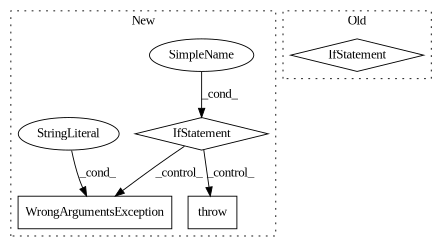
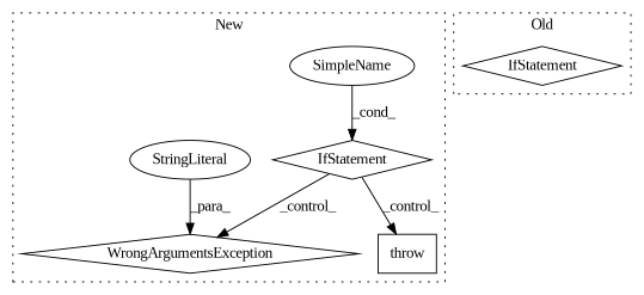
  digraph {
    fontname="Liberation Serif"
    node [a=25 fontname="Liberation Serif" shape=box]
    edge [fontname="Liberation Serif"]
-   n1 [a=32 l="24,1" label=WrongArgumentsException s="12561,12657"]
+   n1 [a=32 l="24,1" label=WrongArgumentsException s="12561,12657" shape=diamond]
    n2 [l="4,2" label=IfStatement s="12149,12190" shape=diamond]
    n3 [a=42 label=SimpleName shape=ellipse]
    n4 [a=45 l=72 label=StringLiteral s=12585 shape=ellipse]
    n5 [a=53 l=6 label=throw s=12555]
    n6 [l=3 label=IfStatement s=12300 shape=diamond]
    subgraph cluster_1 {
      label=New
      style=dotted
      n1
      n2
      n3
      n4
      n5
    }
    subgraph cluster_2 {
      label=Old
      style=dotted
      n6
    }
    n2 -> n1 [label=_control_]
    n2 -> n5 [label=_control_]
    n3 -> n2 [label=_cond_]
-   n4 -> n1 [label=_cond_]
+   n4 -> n1 [label=_para_]
  }
